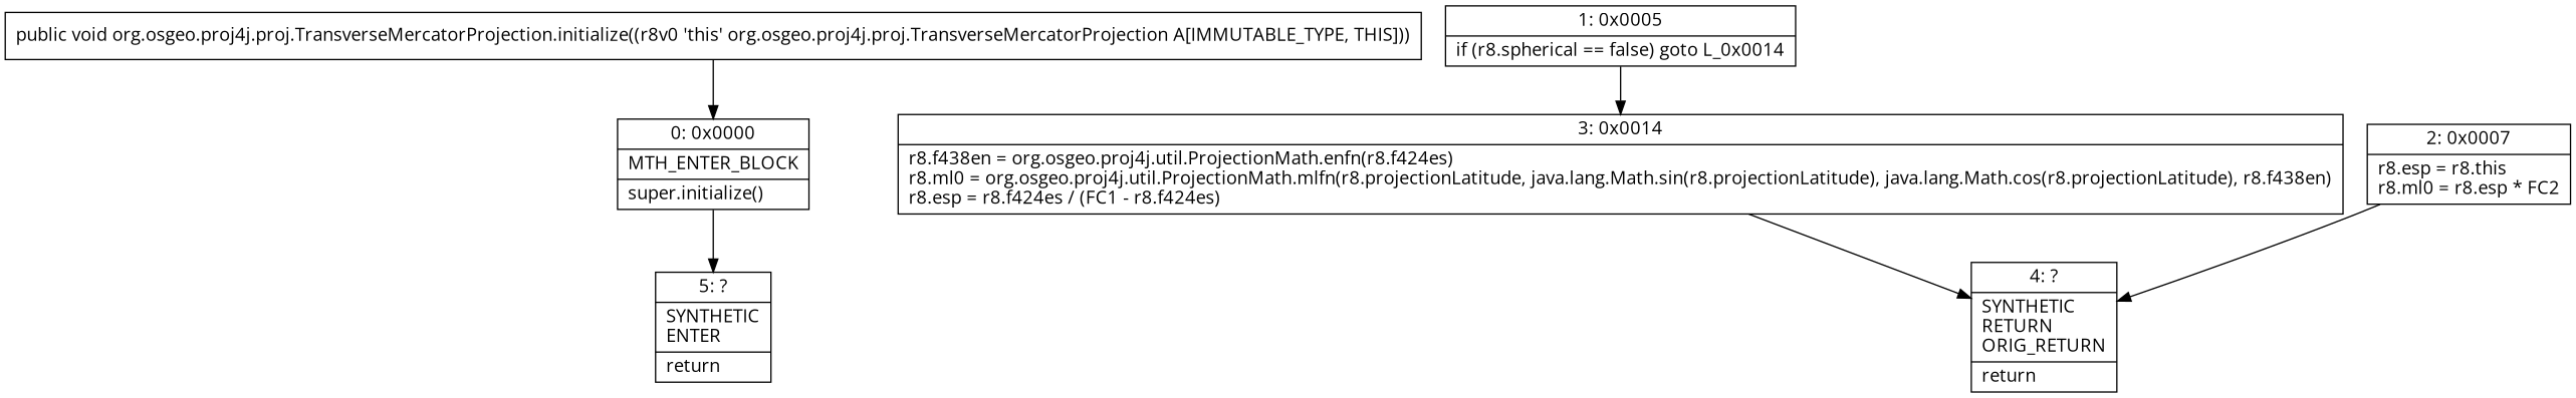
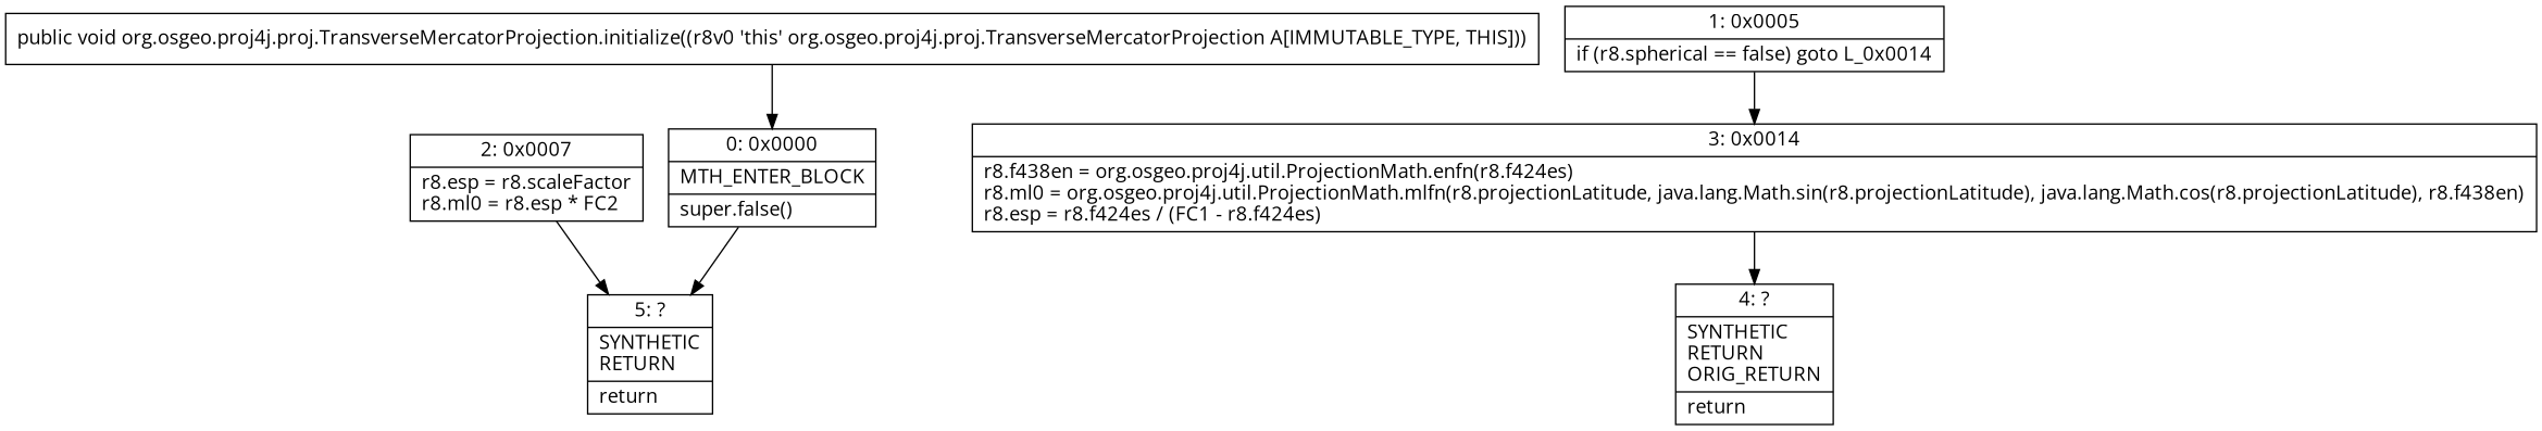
  digraph {
    fontname="Open Sans"
    node [fontname="Open Sans" shape=record]
    edge [fontname="Open Sans"]
-   n1 [label="{0\:\ 0x0000|MTH_ENTER_BLOCK\l|super.initialize()\l}"]
-   n2 [label="{5\:\ ?|SYNTHETIC\lENTER\l|return\l}"]
+   n1 [label="{0\:\ 0x0000|MTH_ENTER_BLOCK\l|super.false()\l}"]
+   n2 [label="{5\:\ ?|SYNTHETIC\lRETURN\l|return\l}"]
    n3 [label="{1\:\ 0x0005|if (r8.spherical == false) goto L_0x0014\l}"]
    n4 [label="{3\:\ 0x0014|r8.f438en = org.osgeo.proj4j.util.ProjectionMath.enfn(r8.f424es)\lr8.ml0 = org.osgeo.proj4j.util.ProjectionMath.mlfn(r8.projectionLatitude, java.lang.Math.sin(r8.projectionLatitude), java.lang.Math.cos(r8.projectionLatitude), r8.f438en)\lr8.esp = r8.f424es \/ (FC1 \- r8.f424es)\l}"]
-   n5 [label="{2\:\ 0x0007|r8.esp = r8.this\lr8.ml0 = r8.esp * FC2\l}"]
+   n5 [label="{2\:\ 0x0007|r8.esp = r8.scaleFactor\lr8.ml0 = r8.esp * FC2\l}"]
    n6 [label="{4\:\ ?|SYNTHETIC\lRETURN\lORIG_RETURN\l|return\l}"]
    n7 [label="{public void org.osgeo.proj4j.proj.TransverseMercatorProjection.initialize((r8v0 'this' org.osgeo.proj4j.proj.TransverseMercatorProjection A[IMMUTABLE_TYPE, THIS])) }"]
    n1 -> n2
    n3 -> n4
    n4 -> n6
-   n5 -> n6
+   n5 -> n2
    n7 -> n1
  }
